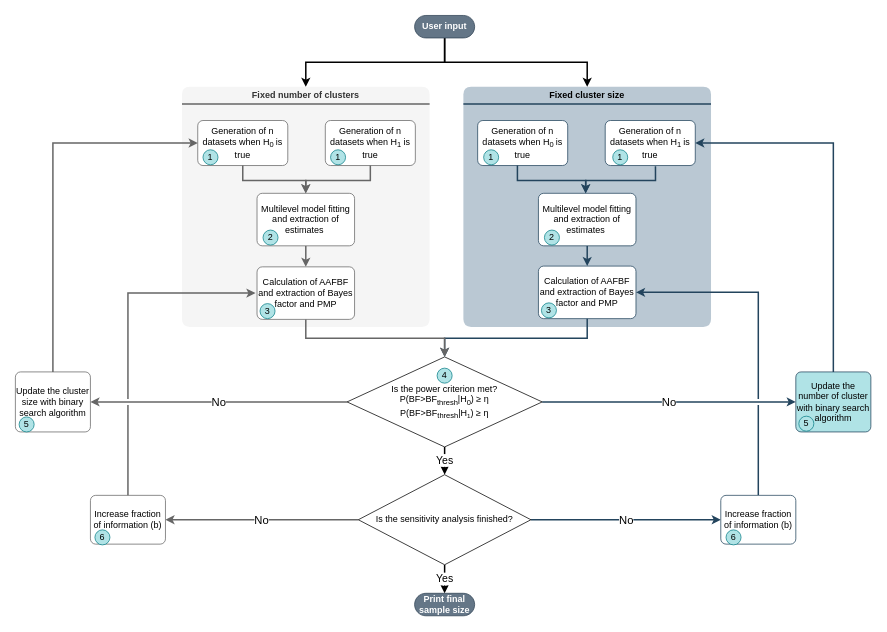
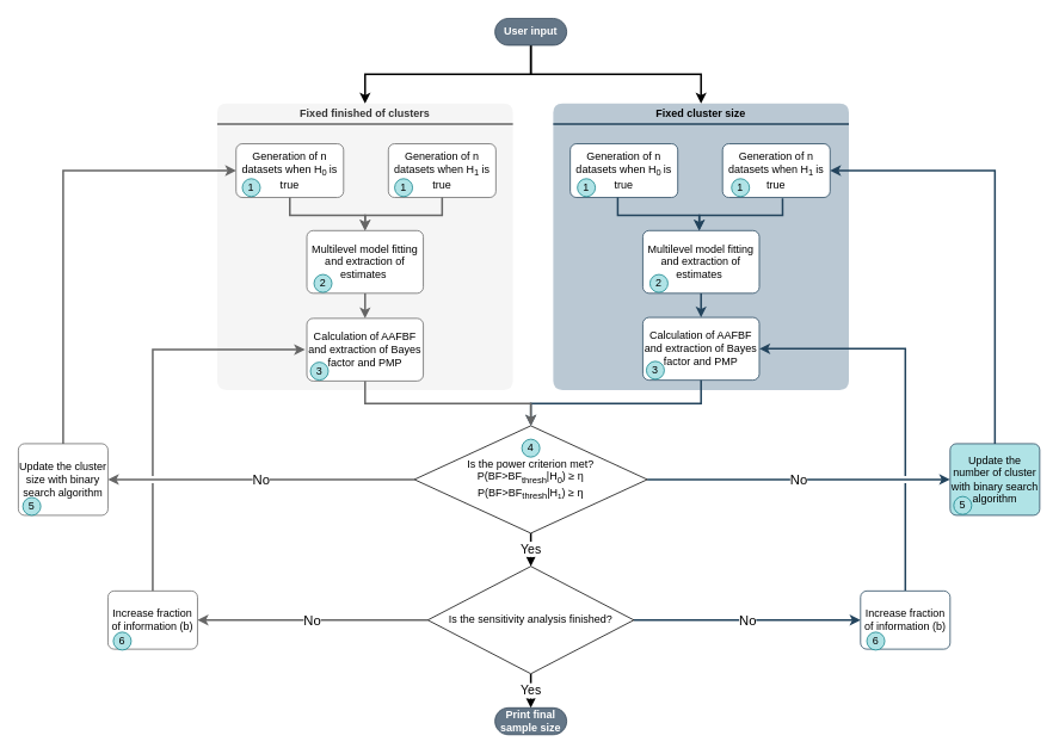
  <mxCell id="0" />
  <mxCell id="1" parent="0" />
- <mxCell id="2" value="Fixed number of clusters" style="swimlane;whiteSpace=wrap;html=1;strokeWidth=2;glass=0;comic=0;fillColor=#f5f5f5;strokeColor=#666666;swimlaneFillColor=#f5f5f5;labelBackgroundColor=none;backgroundOutline=0;rounded=1;fontColor=#333333;swimlaneHead=0;swimlaneBody=0;container=0;" parent="1" vertex="1"><mxGeometry x="242" y="115" width="330" height="320" as="geometry" /></mxCell>
+ <mxCell id="2" value="Fixed finished of clusters" style="swimlane;whiteSpace=wrap;html=1;strokeWidth=2;glass=0;comic=0;fillColor=#f5f5f5;strokeColor=#666666;swimlaneFillColor=#f5f5f5;labelBackgroundColor=none;backgroundOutline=0;rounded=1;fontColor=#333333;swimlaneHead=0;swimlaneBody=0;container=0;" parent="1" vertex="1"><mxGeometry x="242" y="115" width="330" height="320" as="geometry" /></mxCell>
  <mxCell id="3" value="" style="edgeStyle=orthogonalEdgeStyle;rounded=0;orthogonalLoop=1;jettySize=auto;html=1;strokeColor=#666666;strokeWidth=2;" parent="2" source="4" target="5" edge="1"><mxGeometry relative="1" as="geometry" /></mxCell>
  <mxCell id="4" value="Multilevel model fitting and extraction of estimates&amp;nbsp;" style="rounded=1;whiteSpace=wrap;html=1;absoluteArcSize=1;arcSize=14;strokeWidth=1;enumerate=0;enumerateValue=2;strokeColor=#666666;" parent="2" vertex="1"><mxGeometry x="100" y="142" width="130" height="70" as="geometry" /></mxCell>
  <mxCell id="5" value="Calculation of AAFBF and extraction of Bayes factor and PMP" style="rounded=1;whiteSpace=wrap;html=1;absoluteArcSize=1;arcSize=14;strokeWidth=1;enumerate=0;enumerateValue=3;strokeColor=#666666;" parent="2" vertex="1"><mxGeometry x="100" y="240" width="130" height="70" as="geometry" /></mxCell>
  <mxCell id="6" value="2" style="shape=ellipse;html=1;dashed=0;whiteSpace=wrap;perimeter=ellipsePerimeter;fillColor=#b0e3e6;strokeColor=#0e8088;rounded=0;" parent="2" vertex="1"><mxGeometry x="108" y="191" width="20" height="20" as="geometry" /></mxCell>
  <mxCell id="7" value="3" style="shape=ellipse;html=1;dashed=0;whiteSpace=wrap;perimeter=ellipsePerimeter;fillColor=#b0e3e6;strokeColor=#0e8088;rounded=0;" parent="2" vertex="1"><mxGeometry x="104" y="289" width="20" height="20" as="geometry" /></mxCell>
  <mxCell id="8" value="Fixed cluster size" style="swimlane;whiteSpace=wrap;html=1;strokeWidth=2;fillColor=#BAC8D3;strokeColor=#23445d;rounded=1;swimlaneFillColor=#bac8d3;swimlaneBody=0;swimlaneHead=0;container=0;" parent="1" vertex="1"><mxGeometry x="617" y="115" width="330" height="320" as="geometry" /></mxCell>
  <mxCell id="9" value="" style="edgeStyle=orthogonalEdgeStyle;rounded=0;orthogonalLoop=1;jettySize=auto;html=1;strokeColor=#23445d;strokeWidth=2;" parent="8" source="10" target="11" edge="1"><mxGeometry relative="1" as="geometry" /></mxCell>
  <mxCell id="10" value="Multilevel model fitting and extraction of estimates&amp;nbsp;" style="rounded=1;whiteSpace=wrap;html=1;absoluteArcSize=1;arcSize=14;strokeWidth=1;enumerate=0;enumerateValue=2;strokeColor=#23445d;" parent="8" vertex="1"><mxGeometry x="100" y="142" width="130" height="70" as="geometry" /></mxCell>
  <mxCell id="11" value="Calculation of AAFBF and extraction of Bayes factor and PMP" style="rounded=1;whiteSpace=wrap;html=1;absoluteArcSize=1;arcSize=14;strokeWidth=1;enumerate=0;enumerateValue=3;strokeColor=#23445d;" parent="8" vertex="1"><mxGeometry x="100" y="239" width="130" height="70" as="geometry" /></mxCell>
  <mxCell id="12" value="Generation of n datasets when H&lt;sub&gt;0 &lt;/sub&gt;is true" style="rounded=1;whiteSpace=wrap;html=1;absoluteArcSize=1;arcSize=14;strokeWidth=1;enumerate=0;enumerateValue=1;strokeColor=#666666;" parent="8" vertex="1"><mxGeometry x="-354" y="45" width="120" height="60" as="geometry" /></mxCell>
  <mxCell id="13" value="Generation of n datasets when H&lt;sub&gt;1&amp;nbsp;&lt;/sub&gt;is true" style="rounded=1;whiteSpace=wrap;html=1;absoluteArcSize=1;arcSize=14;strokeWidth=1;enumerate=0;enumerateValue=1;strokeColor=#666666;" parent="8" vertex="1"><mxGeometry x="-184" y="45" width="120" height="60" as="geometry" /></mxCell>
  <mxCell id="14" value="Generation of n datasets when H&lt;sub&gt;0 &lt;/sub&gt;is true" style="rounded=1;whiteSpace=wrap;html=1;absoluteArcSize=1;arcSize=14;strokeWidth=1;enumerate=0;enumerateValue=1;strokeColor=#23445d;" parent="8" vertex="1"><mxGeometry x="19" y="45" width="120" height="60" as="geometry" /></mxCell>
  <mxCell id="15" value="Generation of n datasets when H&lt;sub&gt;1&amp;nbsp;&lt;/sub&gt;is true" style="rounded=1;whiteSpace=wrap;html=1;absoluteArcSize=1;arcSize=14;strokeWidth=1;enumerate=0;enumerateValue=1;strokeColor=#23445d;" parent="8" vertex="1"><mxGeometry x="189" y="45" width="120" height="60" as="geometry" /></mxCell>
  <mxCell id="16" value="" style="edgeStyle=orthogonalEdgeStyle;rounded=0;orthogonalLoop=1;jettySize=auto;html=1;exitX=0.558;exitY=1.017;exitDx=0;exitDy=0;exitPerimeter=0;strokeColor=#23445d;strokeWidth=2;" parent="8" source="15" edge="1"><mxGeometry relative="1" as="geometry"><mxPoint x="259" y="102" as="sourcePoint" /><mxPoint x="163" y="142" as="targetPoint" /><Array as="points"><mxPoint x="256" y="125" /><mxPoint x="163" y="125" /></Array></mxGeometry></mxCell>
  <mxCell id="17" value="" style="edgeStyle=orthogonalEdgeStyle;rounded=0;orthogonalLoop=1;jettySize=auto;html=1;strokeColor=#23445d;strokeWidth=2;" parent="8" edge="1"><mxGeometry relative="1" as="geometry"><mxPoint x="72" y="105" as="sourcePoint" /><mxPoint x="163" y="142" as="targetPoint" /><Array as="points"><mxPoint x="72" y="125" /><mxPoint x="163" y="125" /></Array></mxGeometry></mxCell>
  <mxCell id="18" value="1" style="shape=ellipse;html=1;dashed=0;whiteSpace=wrap;perimeter=ellipsePerimeter;fillColor=#b0e3e6;strokeColor=#0e8088;fontStyle=0;rounded=0;" parent="8" vertex="1"><mxGeometry x="-347" y="84" width="20" height="20" as="geometry" /></mxCell>
  <mxCell id="19" value="1" style="shape=ellipse;html=1;dashed=0;whiteSpace=wrap;perimeter=ellipsePerimeter;fillColor=#b0e3e6;strokeColor=#0e8088;rounded=0;" parent="8" vertex="1"><mxGeometry x="27" y="84" width="20" height="20" as="geometry" /></mxCell>
  <mxCell id="20" value="1" style="shape=ellipse;html=1;dashed=0;whiteSpace=wrap;perimeter=ellipsePerimeter;fillColor=#b0e3e6;strokeColor=#0e8088;rounded=0;" parent="8" vertex="1"><mxGeometry x="199" y="84" width="20" height="20" as="geometry" /></mxCell>
  <mxCell id="21" value="2" style="shape=ellipse;html=1;dashed=0;whiteSpace=wrap;perimeter=ellipsePerimeter;fillColor=#b0e3e6;strokeColor=#0e8088;rounded=0;" parent="8" vertex="1"><mxGeometry x="108" y="191" width="20" height="20" as="geometry" /></mxCell>
  <mxCell id="22" value="3" style="shape=ellipse;html=1;dashed=0;whiteSpace=wrap;perimeter=ellipsePerimeter;fillColor=#b0e3e6;strokeColor=#0e8088;rounded=0;" parent="8" vertex="1"><mxGeometry x="104" y="288" width="20" height="20" as="geometry" /></mxCell>
  <mxCell id="23" value="No" style="edgeStyle=orthogonalEdgeStyle;rounded=0;orthogonalLoop=1;jettySize=auto;html=1;exitX=0;exitY=0.5;exitDx=0;exitDy=0;exitPerimeter=0;fontSize=15;strokeColor=#666666;strokeWidth=2;" parent="1" source="25" target="26" edge="1"><mxGeometry relative="1" as="geometry" /></mxCell>
  <mxCell id="24" value="No" style="edgeStyle=orthogonalEdgeStyle;rounded=0;orthogonalLoop=1;jettySize=auto;html=1;fontSize=15;entryX=0;entryY=0.5;entryDx=0;entryDy=0;strokeColor=#23445d;strokeWidth=2;" parent="1" source="25" target="50" edge="1"><mxGeometry relative="1" as="geometry"><mxPoint x="1050" y="550" as="targetPoint" /></mxGeometry></mxCell>
  <mxCell id="25" value="Is the power criterion met?&lt;br&gt;P(BF&amp;gt;BF&lt;sub&gt;thresh&lt;/sub&gt;|H&lt;sub&gt;0&lt;/sub&gt;) ≥ η&lt;br&gt;P(BF&amp;gt;BF&lt;sub style=&quot;border-color: var(--border-color);&quot;&gt;thresh&lt;/sub&gt;|H&lt;span style=&quot;font-size: 10px;&quot;&gt;&lt;sub&gt;1&lt;/sub&gt;&lt;/span&gt;) ≥ η" style="strokeWidth=1;html=1;shape=mxgraph.flowchart.decision;whiteSpace=wrap;enumerate=0;enumerateValue=4;shadow=0;rounded=0;" parent="1" vertex="1"><mxGeometry x="462" y="475" width="260" height="120" as="geometry" /></mxCell>
  <mxCell id="26" value="Update the cluster size with binary search algorithm" style="rounded=1;whiteSpace=wrap;html=1;absoluteArcSize=1;arcSize=14;strokeWidth=1;enumerate=0;enumerateValue=5;strokeColor=#666666;" parent="1" vertex="1"><mxGeometry x="20" y="495" width="100" height="80" as="geometry" /></mxCell>
  <mxCell id="27" style="edgeStyle=orthogonalEdgeStyle;rounded=0;orthogonalLoop=1;jettySize=auto;html=1;entryX=1;entryY=0.5;entryDx=0;entryDy=0;exitX=0.5;exitY=0;exitDx=0;exitDy=0;strokeColor=#23445d;strokeWidth=2;" parent="1" source="50" target="15" edge="1"><mxGeometry relative="1" as="geometry"><Array as="points"><mxPoint x="1110" y="190" /></Array><mxPoint x="1110" y="460" as="sourcePoint" /></mxGeometry></mxCell>
  <mxCell id="28" value="No" style="edgeStyle=orthogonalEdgeStyle;rounded=0;orthogonalLoop=1;jettySize=auto;html=1;entryX=1;entryY=0.5;entryDx=0;entryDy=0;fontSize=15;strokeColor=#666666;strokeWidth=2;" parent="1" source="31" target="33" edge="1"><mxGeometry relative="1" as="geometry"><mxPoint x="242" y="692" as="targetPoint" /></mxGeometry></mxCell>
  <mxCell id="29" value="No" style="edgeStyle=orthogonalEdgeStyle;rounded=0;orthogonalLoop=1;jettySize=auto;html=1;entryX=0;entryY=0.5;entryDx=0;entryDy=0;fontSize=15;strokeColor=#23445d;strokeWidth=2;" parent="1" source="31" target="35" edge="1"><mxGeometry x="0.004" relative="1" as="geometry"><mxPoint as="offset" /></mxGeometry></mxCell>
  <mxCell id="30" value="Yes" style="edgeStyle=orthogonalEdgeStyle;rounded=0;orthogonalLoop=1;jettySize=auto;html=1;strokeWidth=2;fontSize=14;" parent="1" source="31" target="42" edge="1"><mxGeometry relative="1" as="geometry" /></mxCell>
  <mxCell id="31" value="Is the sensitivity analysis finished?" style="strokeWidth=1;html=1;shape=mxgraph.flowchart.decision;whiteSpace=wrap;enumerate=0;rounded=0;" parent="1" vertex="1"><mxGeometry x="477" y="632" width="230" height="120" as="geometry" /></mxCell>
  <mxCell id="32" style="edgeStyle=orthogonalEdgeStyle;rounded=0;orthogonalLoop=1;jettySize=auto;html=1;jumpStyle=gap;strokeColor=#666666;strokeWidth=2;" parent="1" edge="1"><mxGeometry relative="1" as="geometry"><mxPoint x="170" y="671" as="sourcePoint" /><mxPoint x="340" y="390" as="targetPoint" /><Array as="points"><mxPoint x="170" y="390" /></Array></mxGeometry></mxCell>
  <mxCell id="33" value="Increase fraction of information (b)&lt;br&gt;" style="rounded=1;whiteSpace=wrap;html=1;absoluteArcSize=1;arcSize=14;strokeWidth=1;enumerate=0;enumerateValue=6;strokeColor=#666666;" parent="1" vertex="1"><mxGeometry x="120" y="659.5" width="100" height="65" as="geometry" /></mxCell>
  <mxCell id="34" style="edgeStyle=orthogonalEdgeStyle;rounded=0;orthogonalLoop=1;jettySize=auto;html=1;entryX=1;entryY=0.5;entryDx=0;entryDy=0;jumpStyle=gap;strokeColor=#23445d;strokeWidth=2;" parent="1" source="35" target="11" edge="1"><mxGeometry relative="1" as="geometry"><Array as="points"><mxPoint x="1010" y="389" /></Array></mxGeometry></mxCell>
  <mxCell id="35" value="Increase fraction of information (b)&lt;br&gt;" style="rounded=1;whiteSpace=wrap;html=1;absoluteArcSize=1;arcSize=14;strokeWidth=1;enumerate=0;enumerateValue=6;strokeColor=#23445d;" parent="1" vertex="1"><mxGeometry x="960" y="659.5" width="100" height="65" as="geometry" /></mxCell>
  <mxCell id="36" value="Yes" style="edgeStyle=orthogonalEdgeStyle;rounded=0;orthogonalLoop=1;jettySize=auto;html=1;entryX=0.5;entryY=0;entryDx=0;entryDy=0;entryPerimeter=0;strokeWidth=2;fontSize=14;" parent="1" source="25" target="31" edge="1"><mxGeometry relative="1" as="geometry" /></mxCell>
  <mxCell id="37" value="" style="edgeStyle=orthogonalEdgeStyle;rounded=0;orthogonalLoop=1;jettySize=auto;html=1;strokeColor=#666666;strokeWidth=2;" parent="1" source="12" target="4" edge="1"><mxGeometry relative="1" as="geometry"><Array as="points"><mxPoint x="323" y="240" /><mxPoint x="407" y="240" /></Array></mxGeometry></mxCell>
  <mxCell id="38" value="" style="edgeStyle=orthogonalEdgeStyle;rounded=0;orthogonalLoop=1;jettySize=auto;html=1;exitX=0.5;exitY=1;exitDx=0;exitDy=0;entryX=0.5;entryY=0;entryDx=0;entryDy=0;strokeColor=#666666;strokeWidth=2;" parent="1" edge="1"><mxGeometry relative="1" as="geometry"><mxPoint x="493" y="220" as="sourcePoint" /><mxPoint x="407" y="257" as="targetPoint" /><Array as="points"><mxPoint x="493" y="240" /><mxPoint x="407" y="240" /></Array></mxGeometry></mxCell>
  <mxCell id="39" style="edgeStyle=orthogonalEdgeStyle;rounded=0;orthogonalLoop=1;jettySize=auto;html=1;strokeWidth=2;" parent="1" source="41" target="2" edge="1"><mxGeometry relative="1" as="geometry" /></mxCell>
  <mxCell id="40" style="edgeStyle=orthogonalEdgeStyle;rounded=0;orthogonalLoop=1;jettySize=auto;html=1;strokeWidth=2;" parent="1" source="41" target="8" edge="1"><mxGeometry relative="1" as="geometry" /></mxCell>
  <mxCell id="41" value="&lt;h4&gt;User input&lt;/h4&gt;" style="html=1;dashed=0;whiteSpace=wrap;shape=mxgraph.dfd.start;rounded=0;fillColor=#647687;fontColor=#ffffff;strokeColor=#314354;" parent="1" vertex="1"><mxGeometry x="552" y="20" width="80" height="30" as="geometry" /></mxCell>
  <mxCell id="42" value="&lt;h4&gt;Print final sample size&lt;/h4&gt;" style="html=1;dashed=0;whiteSpace=wrap;shape=mxgraph.dfd.start;rounded=0;fillColor=#647687;fontColor=#ffffff;strokeColor=#314354;" parent="1" vertex="1"><mxGeometry x="552" y="790" width="80" height="30" as="geometry" /></mxCell>
  <mxCell id="43" style="edgeStyle=orthogonalEdgeStyle;rounded=0;orthogonalLoop=1;jettySize=auto;html=1;strokeColor=#23445d;strokeWidth=2;" parent="1" source="11" target="25" edge="1"><mxGeometry relative="1" as="geometry"><Array as="points"><mxPoint x="782" y="450" /><mxPoint x="592" y="450" /></Array></mxGeometry></mxCell>
  <mxCell id="44" style="edgeStyle=orthogonalEdgeStyle;rounded=0;orthogonalLoop=1;jettySize=auto;html=1;entryX=0.5;entryY=0;entryDx=0;entryDy=0;entryPerimeter=0;strokeWidth=2;strokeColor=#666666;" parent="1" source="5" target="25" edge="1"><mxGeometry relative="1" as="geometry" /></mxCell>
  <mxCell id="45" value="1" style="shape=ellipse;html=1;dashed=0;whiteSpace=wrap;perimeter=ellipsePerimeter;fillColor=#b0e3e6;strokeColor=#0e8088;rounded=0;" parent="1" vertex="1"><mxGeometry x="440" y="199" width="20" height="20" as="geometry" /></mxCell>
  <mxCell id="46" value="4" style="shape=ellipse;html=1;dashed=0;whiteSpace=wrap;perimeter=ellipsePerimeter;fillColor=#b0e3e6;strokeColor=#0e8088;rounded=0;" parent="1" vertex="1"><mxGeometry x="582" y="490" width="20" height="20" as="geometry" /></mxCell>
  <mxCell id="47" value="5" style="shape=ellipse;html=1;dashed=0;whiteSpace=wrap;perimeter=ellipsePerimeter;fillColor=#b0e3e6;strokeColor=#0e8088;rounded=0;" parent="1" vertex="1"><mxGeometry x="25" y="555" width="20" height="20" as="geometry" /></mxCell>
  <mxCell id="48" value="6" style="shape=ellipse;html=1;dashed=0;whiteSpace=wrap;perimeter=ellipsePerimeter;fillColor=#b0e3e6;strokeColor=#0e8088;rounded=0;" parent="1" vertex="1"><mxGeometry x="126" y="705.5" width="20" height="20" as="geometry" /></mxCell>
  <mxCell id="49" value="6" style="shape=ellipse;html=1;dashed=0;whiteSpace=wrap;perimeter=ellipsePerimeter;fillColor=#b0e3e6;strokeColor=#0e8088;rounded=0;" parent="1" vertex="1"><mxGeometry x="967" y="705.5" width="20" height="20" as="geometry" /></mxCell>
  <mxCell id="50" value="Update the number of cluster with binary search algorithm" style="rounded=1;whiteSpace=wrap;html=1;absoluteArcSize=1;arcSize=14;strokeWidth=1;enumerate=0;enumerateValue=5;strokeColor=#23445d;fillColor=#b0e3e6;" parent="1" vertex="1"><mxGeometry x="1060" y="495" width="100" height="80" as="geometry" /></mxCell>
  <mxCell id="51" value="5" style="shape=ellipse;html=1;dashed=0;whiteSpace=wrap;perimeter=ellipsePerimeter;fillColor=#b0e3e6;strokeColor=#0e8088;rounded=0;" parent="1" vertex="1"><mxGeometry x="1064" y="554" width="20" height="20" as="geometry" /></mxCell>
  <mxCell id="52" value="" style="edgeStyle=orthogonalEdgeStyle;rounded=0;orthogonalLoop=1;jettySize=auto;html=1;entryX=0;entryY=0.5;entryDx=0;entryDy=0;strokeColor=#666666;strokeWidth=2;" parent="1" source="26" target="12" edge="1"><mxGeometry relative="1" as="geometry"><Array as="points"><mxPoint x="70" y="190" /></Array><mxPoint x="70" y="495" as="sourcePoint" /><mxPoint x="165" y="199" as="targetPoint" /></mxGeometry></mxCell>
